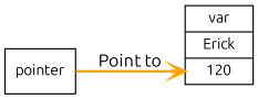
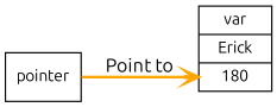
  digraph {
    rankdir=LR
    fontname=Ubuntu
    node [fontsize=12 shape=record fontname=Ubuntu]
-   n1 [label="var|Erick|<ad> 120"]
+   n1 [label="var|Erick|<ad> 180"]
    n2 [label="<pt> pointer"]
    n2 -> n1 [arrowhead=open color=orange headport=ad label="Point to" penwidth=2 tailport=pt fontname=Ubuntu]
  }
